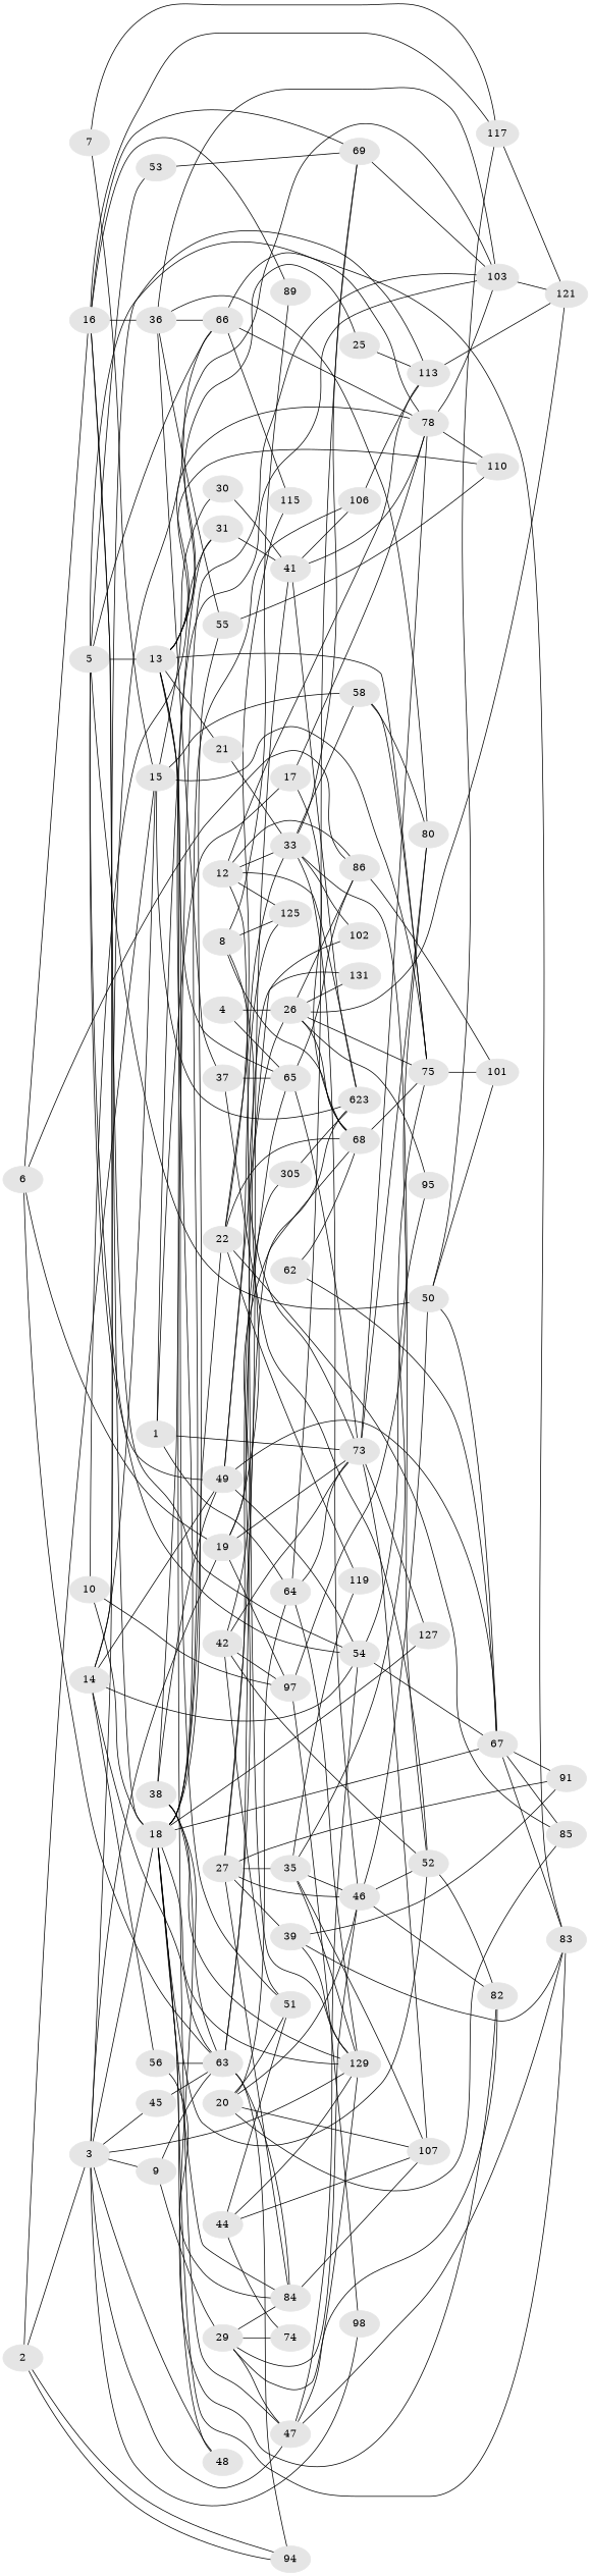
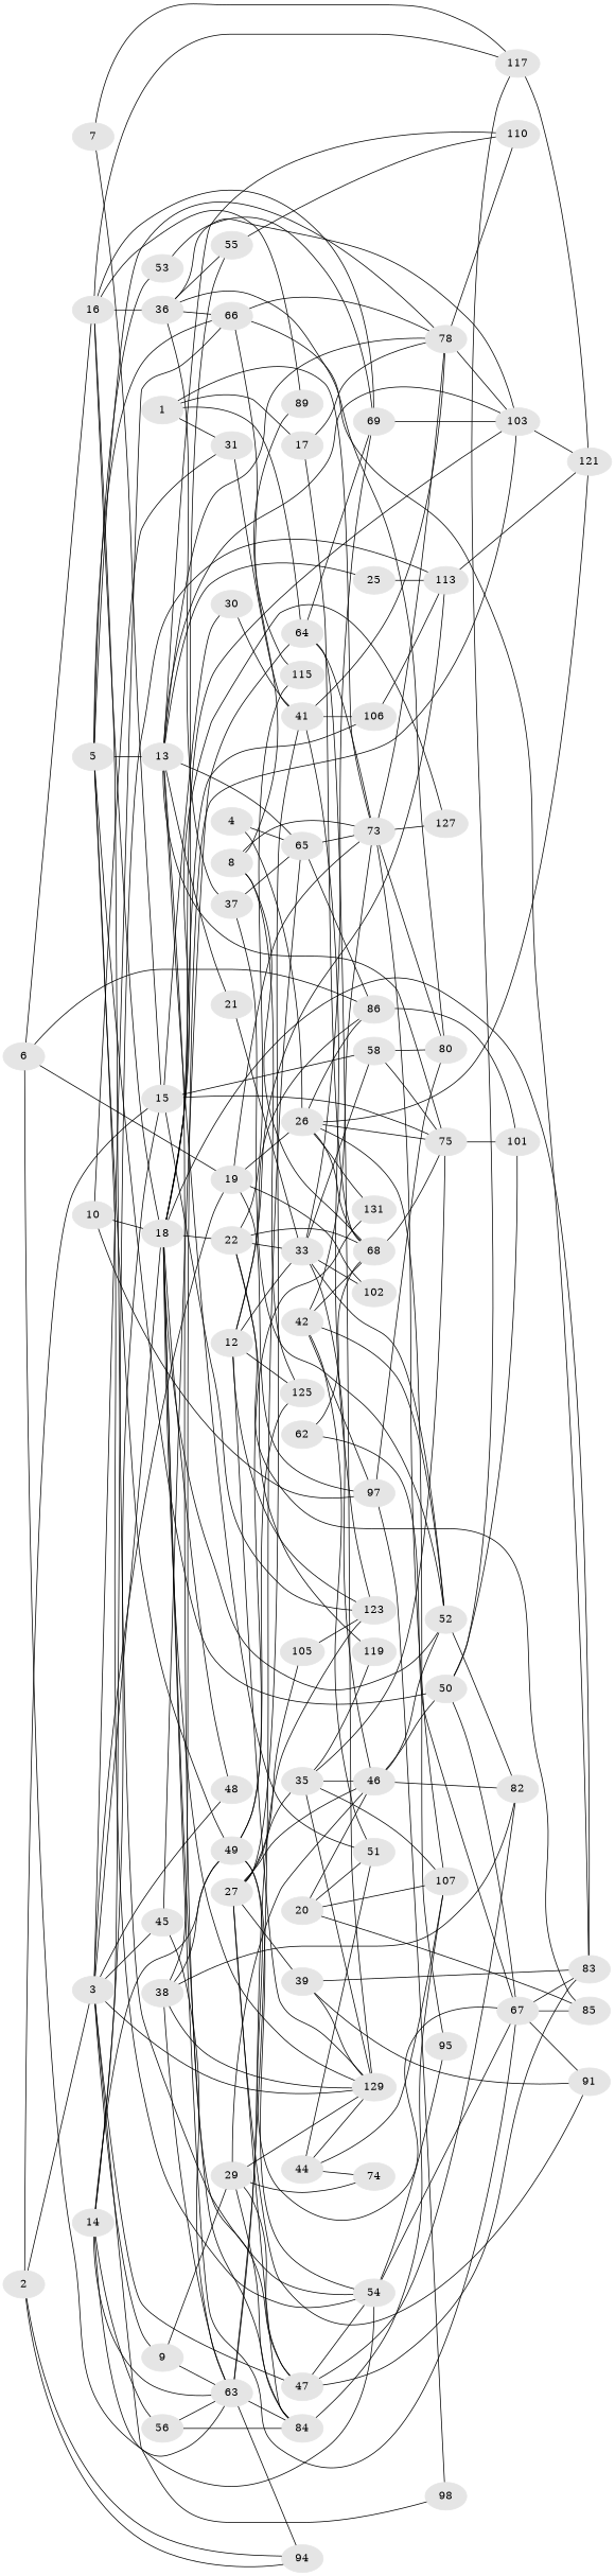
  graph {
    rankdir=LR
    node [color=gray90 style=filled]
    1
    17
    31
    64
    73 [super="+93"]
    78 [super="+96"]
    68 [super="+87"]
    41 [super="+120"]
    129 [super="+130"]
    69
    127
    107 [super="+108"]
    80
    3 [super="+11"]
    9
    18 [super="+60"]
    19
    45
    47 [super="+70"]
    48
    66
    98
    2
    15 [super="+116"]
    94
-   123 [label=623]
+   123
    75 [super="+132"]
    30
    58 [super="+109"]
    63 [super="+100"]
    29 [super="+79"]
    103 [super="+128"]
    22 [super="+23"]
    52 [super="+57"]
    55 [super="+114"]
    67 [super="+97"]
    83 [super="+112"]
    84 [super="+126"]
    106
    26 [super="+88"]
    n41 [label=97]
    102
    54 [super="+59"]
    82
    115
    86
    95
    121
    131
    4
    65 [super="+71"]
    5 [super="+90"]
    13 [super="+32"]
    49 [super="+118"]
    50 [super="+76"]
    53
    21
    25
    51
    110
    125
    117
    101
    6 [super="+43"]
    16 [super="+24"]
    89
    36 [super="+99"]
    7
    8
    46 [super="+92"]
    74
    10 [super="+34"]
    12 [super="+40"]
    33 [super="+81"]
    113 [super="+124"]
    14
    56
    37
    85
    119
    91
    20 [super="+28"]
    39 [super="+122"]
    27 [super="+72"]
    35 [super="+111"]
-   105 [label=305]
+   105
    38 [super="+61"]
    42 [super="+104"]
    44
    62
    1 -- 17
    1 -- 31
    1 -- 64
    1 -- 73
    17 -- 78
    17 -- 68
    31 -- 41
    64 -- 73
    64 -- 129
    64 -- 69
    73 -- 78
    73 -- 127
    73 -- 107
    73 -- 80
    78 -- 103
    78 -- 110
    68 -- 75
    41 -- 78
    41 -- 123
    41 -- 106
    69 -- 103
    3 -- 129
    3 -- 9
    3 -- 18
    3 -- 19
    3 -- 45
    3 -- 47
    3 -- 48
    3 -- 66
    3 -- 98
    9 -- 63
    9 -- 29
    18 -- 129
    18 -- 127
    18 -- 48
    18 -- 103
    18 -- 22
    18 -- 52
    18 -- 55
    18 -- 67
    18 -- 83
    18 -- 84
    18 -- 106
    19 -- 73
    19 -- 26
    19 -- n41
    19 -- 102
    45 -- 63
    47 -- 83
    47 -- 54
    47 -- 82
    66 -- 78
    66 -- 83
    66 -- 115
    2 -- 3
    2 -- 15
    2 -- 94
    2 -- 94
    15 -- 123
    15 -- 75
    15 -- 30
    15 -- 58
    75 -- 101
    30 -- 41
    58 -- 80
    58 -- 75
    63 -- 94
    63 -- 123
    63 -- 84
    63 -- 65
    29 -- 129
    29 -- 47
    29 -- 84
    29 -- 46
    29 -- 74
    103 -- 121
    22 -- 68
    22 -- 115
    22 -- 33
    22 -- 85
    22 -- 119
    52 -- 82
    55 -- 110
    67 -- 83 [weight=2]
    67 -- 85
    67 -- 91
    84 -- 107
    106 -- 113
    26 -- 68
    26 -- 75
    26 -- 86
    26 -- 95
    26 -- 121
    26 -- 131
    n41 -- 80
    n41 -- 98
    54 -- 67
    54 -- 95
    86 -- 101
    4 -- 26
    4 -- 65
    65 -- 73
    65 -- 86
    5 -- 78
    5 -- 66
    5 -- 54
    5 -- 13
    5 -- 49
    5 -- 50
    5 -- 53
    13 -- 78
    13 -- 47
    13 -- 75
    13 -- 103
    13 -- 65
    13 -- 21
    13 -- 25
    13 -- 51
    13 -- 110
    49 -- 67
    49 -- 54
    49 -- 131
    49 -- 125
    50 -- 67
    50 -- 117
    50 -- 101
    53 -- 69
    21 -- 33
    25 -- 113
    117 -- 121
    6 -- 19
    6 -- 63
    6 -- 86
    6 -- 16
    16 -- 69
    16 -- 18
    16 -- 54
    16 -- 117
    16 -- 89
    16 -- 36
    36 -- 80
    36 -- 66
    36 -- 103
    36 -- 55
    36 -- 37
    7 -- 15
    7 -- 117
    8 -- 73
    8 -- 68
    8 -- 125
    8 -- 89
    46 -- 52
    46 -- 82
    46 -- 50
    10 -- 31 [weight=2]
    10 -- 18
    10 -- n41
    12 -- 129
    12 -- 123
    12 -- 86
    12 -- 125
    12 -- 33
    12 -- 113
    33 -- 69
    33 -- 58
    33 -- 52
    33 -- 102
    33 -- 46
    113 -- 121
    14 -- 15
    14 -- 63
    14 -- 54
    14 -- 49
    14 -- 113
    14 -- 56
    56 -- 63
    56 -- 84
    37 -- 52
    37 -- 65
-   20 -- 64
+   45 -- 64
    20 -- 107
    20 -- 51
    20 -- 46
    20 -- 85
    39 -- 129
    39 -- 83
    39 -- 91
    27 -- 41
    27 -- 84
    27 -- 46
    27 -- 91
    27 -- 39
    27 -- 35
    27 -- 105
    35 -- 129
    35 -- 107
    35 -- 75
    35 -- 46
    35 -- 119
    105 -- 123
    38 -- 129
    38 -- 63
    38 -- 103
    38 -- 82
    38 -- 49
    42 -- 73
    42 -- 68
    42 -- 52
    42 -- n41
    42 -- 51
    44 -- 129
    44 -- 107
    44 -- 51
    44 -- 74
    62 -- 68
    62 -- 67
  }
